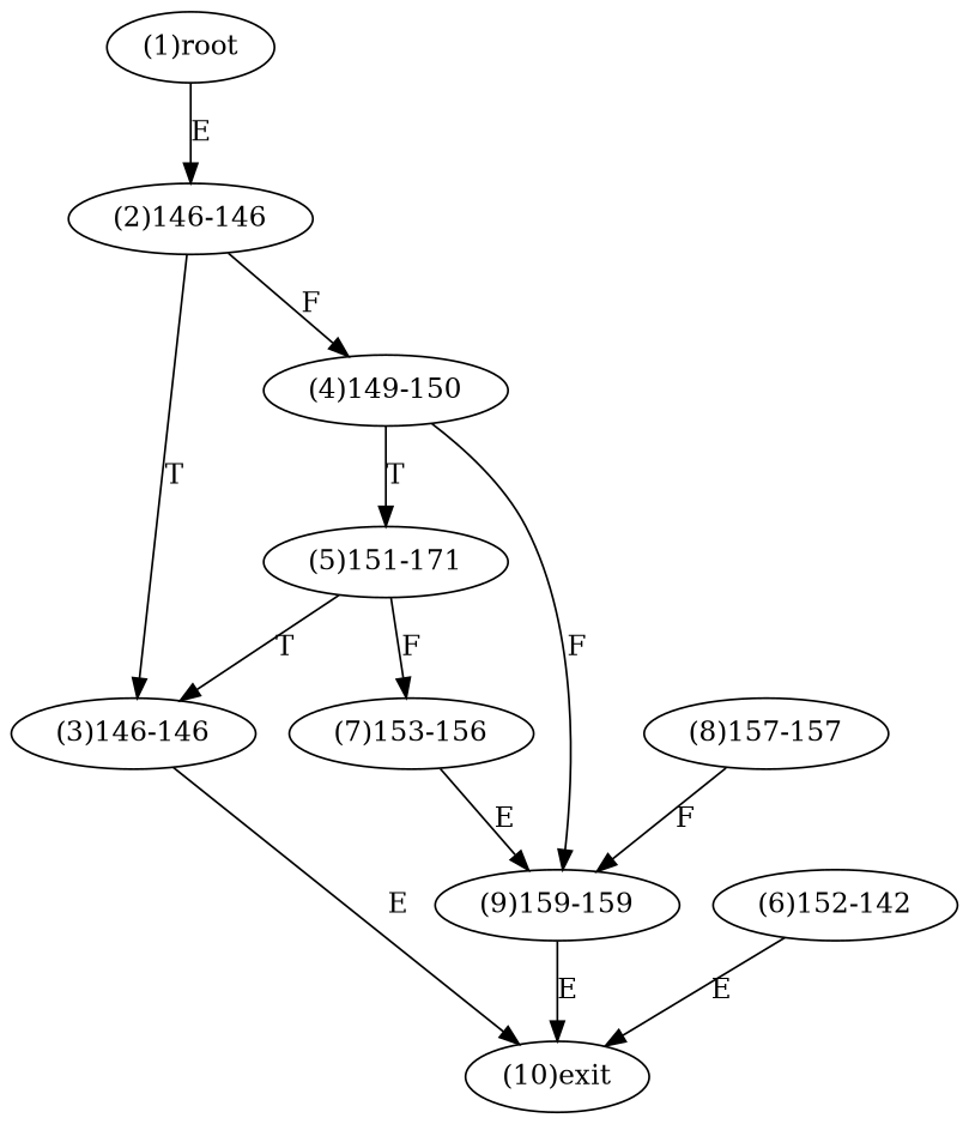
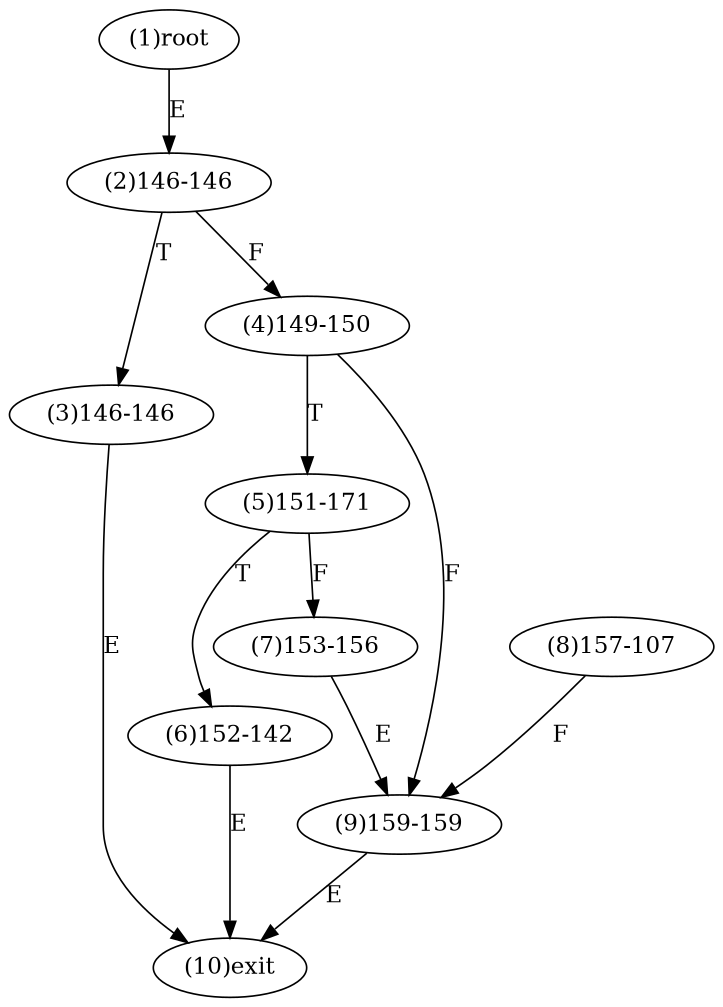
  digraph {
    n1 [label="(1)root"]
    n2 [label="(2)146-146"]
    n3 [label="(3)146-146"]
    n4 [label="(4)149-150"]
    n5 [label="(10)exit"]
    n6 [label="(5)151-171"]
    n7 [label="(9)159-159"]
    n8 [label="(6)152-142"]
    n9 [label="(7)153-156"]
-   n10 [label="(8)157-157"]
+   n10 [label="(8)157-107"]
    n1 -> n2 [label=E]
    n2 -> n3 [label=T]
    n2 -> n4 [label=F]
    n3 -> n5 [label=E]
    n4 -> n6 [label=T]
    n4 -> n7 [label=F]
-   n6 -> n3 [label=T]
+   n6 -> n8 [label=T]
    n6 -> n9 [label=F]
    n7 -> n5 [label=E]
    n8 -> n5 [label=E]
    n9 -> n7 [label=E]
    n10 -> n7 [label=F]
  }
